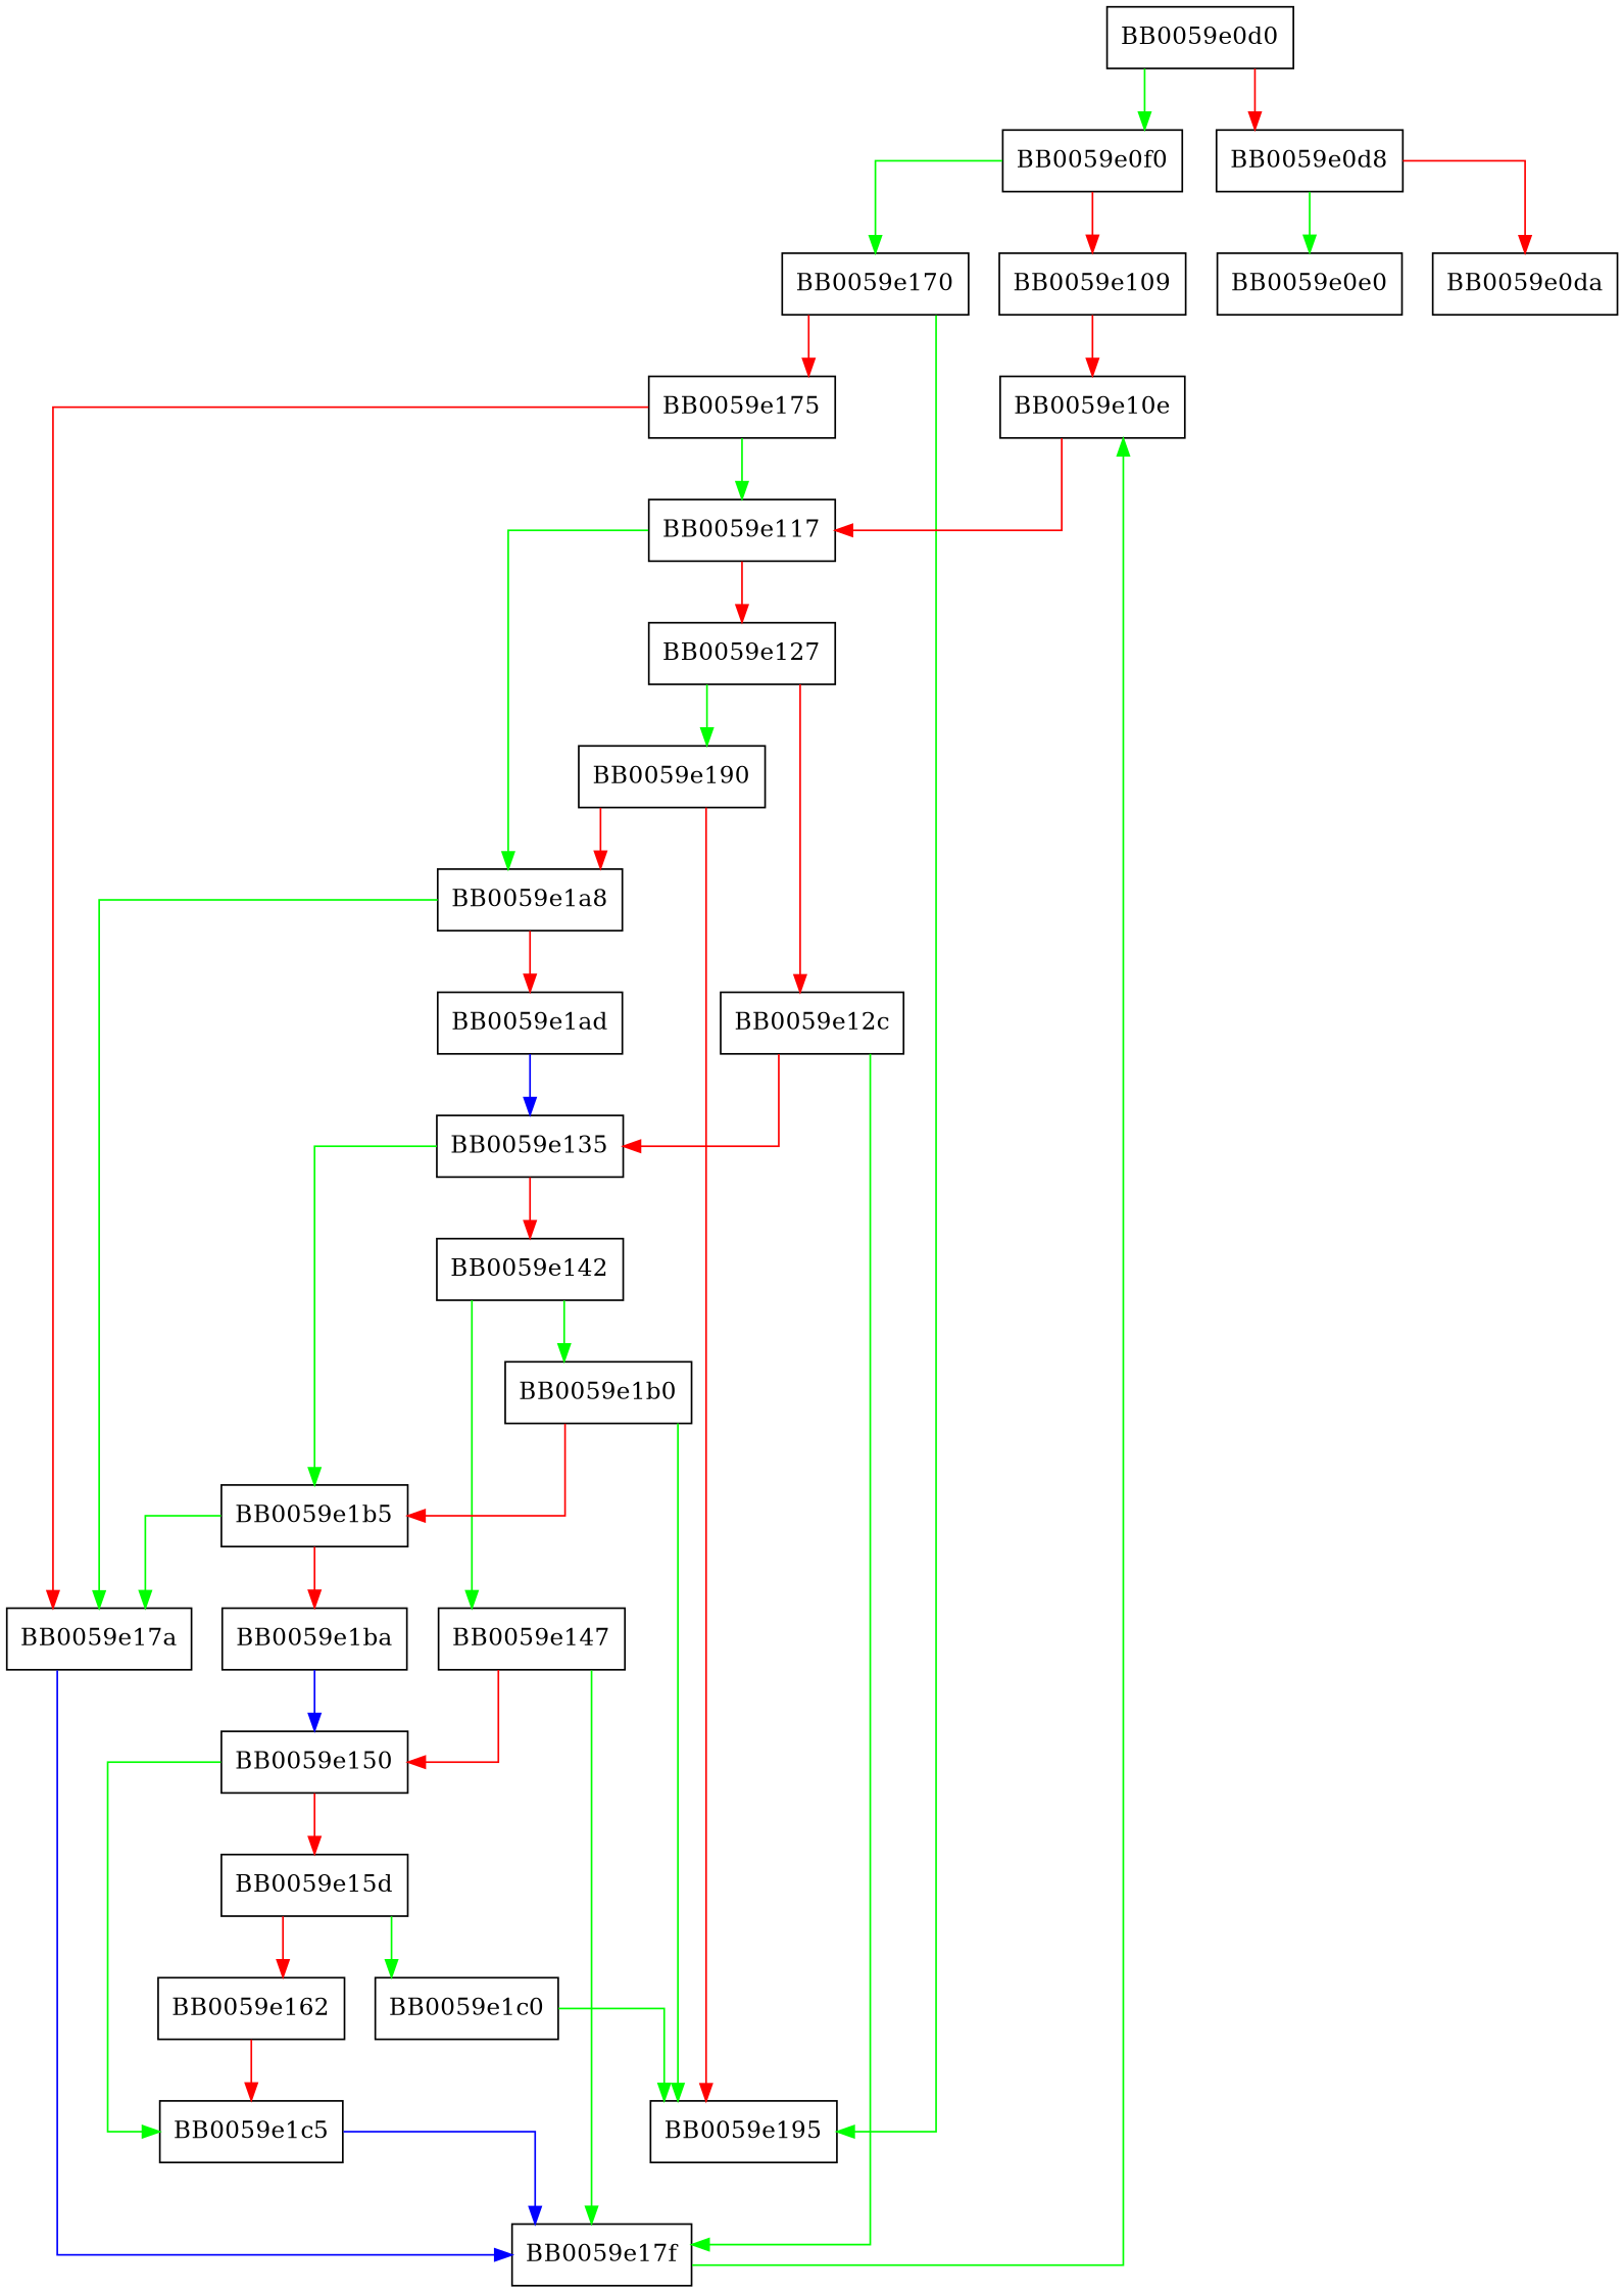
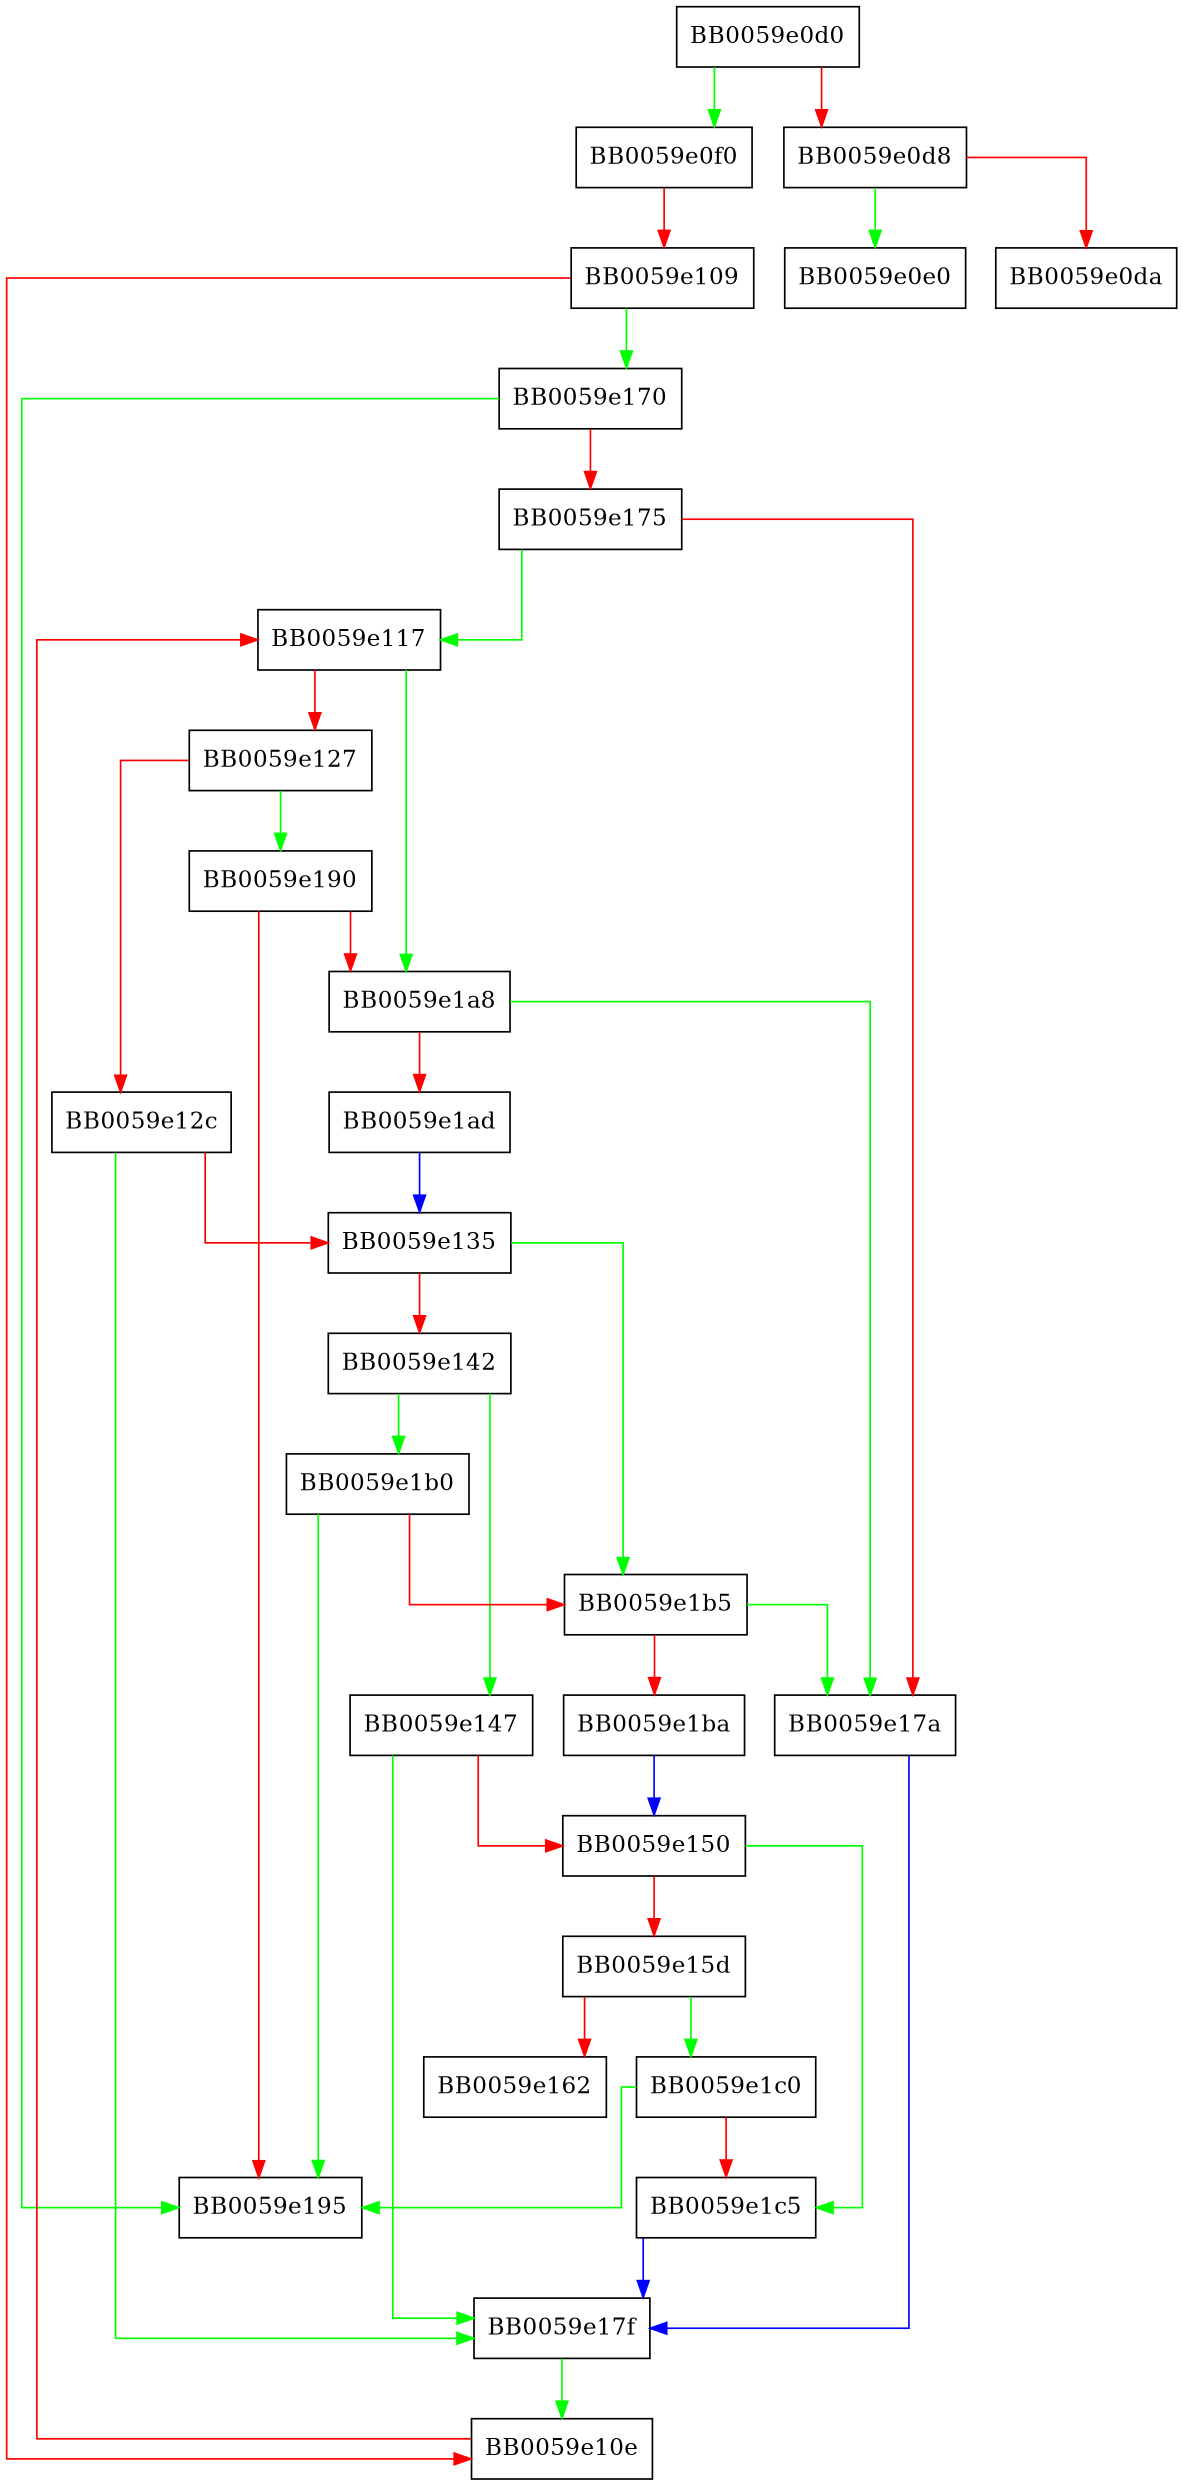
  digraph {
    splines=ortho
    node [shape=box]
    edge [color=red]
    BB0059e0d0
    BB0059e0f0
    BB0059e0d8
    BB0059e109
    BB0059e0e0
    BB0059e0da
    BB0059e175
    BB0059e117
    BB0059e17a
    BB0059e170
    BB0059e10e
    BB0059e1a8
    BB0059e127
    BB0059e17f
    BB0059e195
    BB0059e1ad
    BB0059e190
    BB0059e12c
    BB0059e135
    BB0059e1b5
    BB0059e142
    BB0059e1ba
    BB0059e1b0
    BB0059e147
    BB0059e150
    BB0059e1c5
    BB0059e15d
    BB0059e1c0
    BB0059e162
    BB0059e0d0 -> BB0059e0f0 [color=green]
    BB0059e0d0 -> BB0059e0d8
    BB0059e0f0 -> BB0059e109
    BB0059e0d8 -> BB0059e0e0 [color=green]
    BB0059e0d8 -> BB0059e0da
-   BB0059e0f0 -> BB0059e170 [color=green]
+   BB0059e109 -> BB0059e170 [color=green]
    BB0059e109 -> BB0059e10e
    BB0059e175 -> BB0059e117 [color=green]
    BB0059e175 -> BB0059e17a
    BB0059e117 -> BB0059e1a8 [color=green]
    BB0059e117 -> BB0059e127
    BB0059e17a -> BB0059e17f [color=blue]
    BB0059e170 -> BB0059e175
    BB0059e170 -> BB0059e195 [color=green]
    BB0059e10e -> BB0059e117
    BB0059e1a8 -> BB0059e17a [color=green]
    BB0059e1a8 -> BB0059e1ad
    BB0059e127 -> BB0059e190 [color=green]
    BB0059e127 -> BB0059e12c
    BB0059e17f -> BB0059e10e [color=green]
    BB0059e1ad -> BB0059e135 [color=blue]
    BB0059e190 -> BB0059e1a8
    BB0059e190 -> BB0059e195
    BB0059e12c -> BB0059e17f [color=green]
    BB0059e12c -> BB0059e135
    BB0059e135 -> BB0059e1b5 [color=green]
    BB0059e135 -> BB0059e142
    BB0059e1b5 -> BB0059e17a [color=green]
    BB0059e1b5 -> BB0059e1ba
    BB0059e142 -> BB0059e1b0 [color=green]
    BB0059e142 -> BB0059e147 [color=green]
    BB0059e1ba -> BB0059e150 [color=blue]
    BB0059e1b0 -> BB0059e195 [color=green]
    BB0059e1b0 -> BB0059e1b5
    BB0059e147 -> BB0059e17f [color=green]
    BB0059e147 -> BB0059e150
    BB0059e150 -> BB0059e1c5 [color=green]
    BB0059e150 -> BB0059e15d
    BB0059e1c5 -> BB0059e17f [color=blue]
    BB0059e15d -> BB0059e1c0 [color=green]
    BB0059e15d -> BB0059e162
    BB0059e1c0 -> BB0059e195 [color=green]
-   BB0059e162 -> BB0059e1c5
+   BB0059e1c0 -> BB0059e1c5
  }
